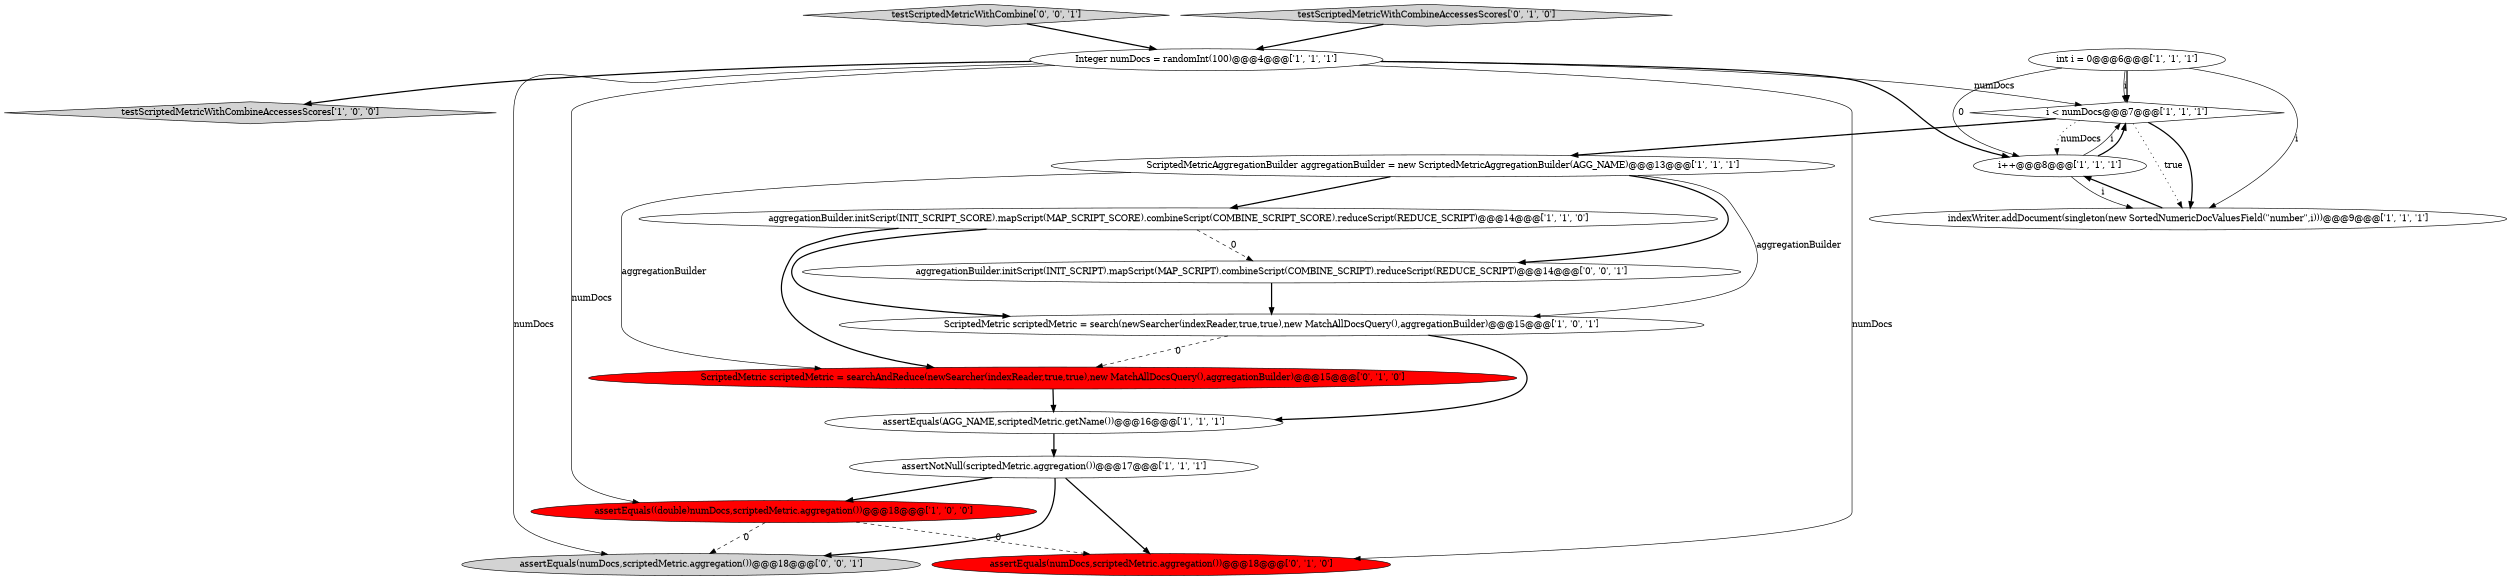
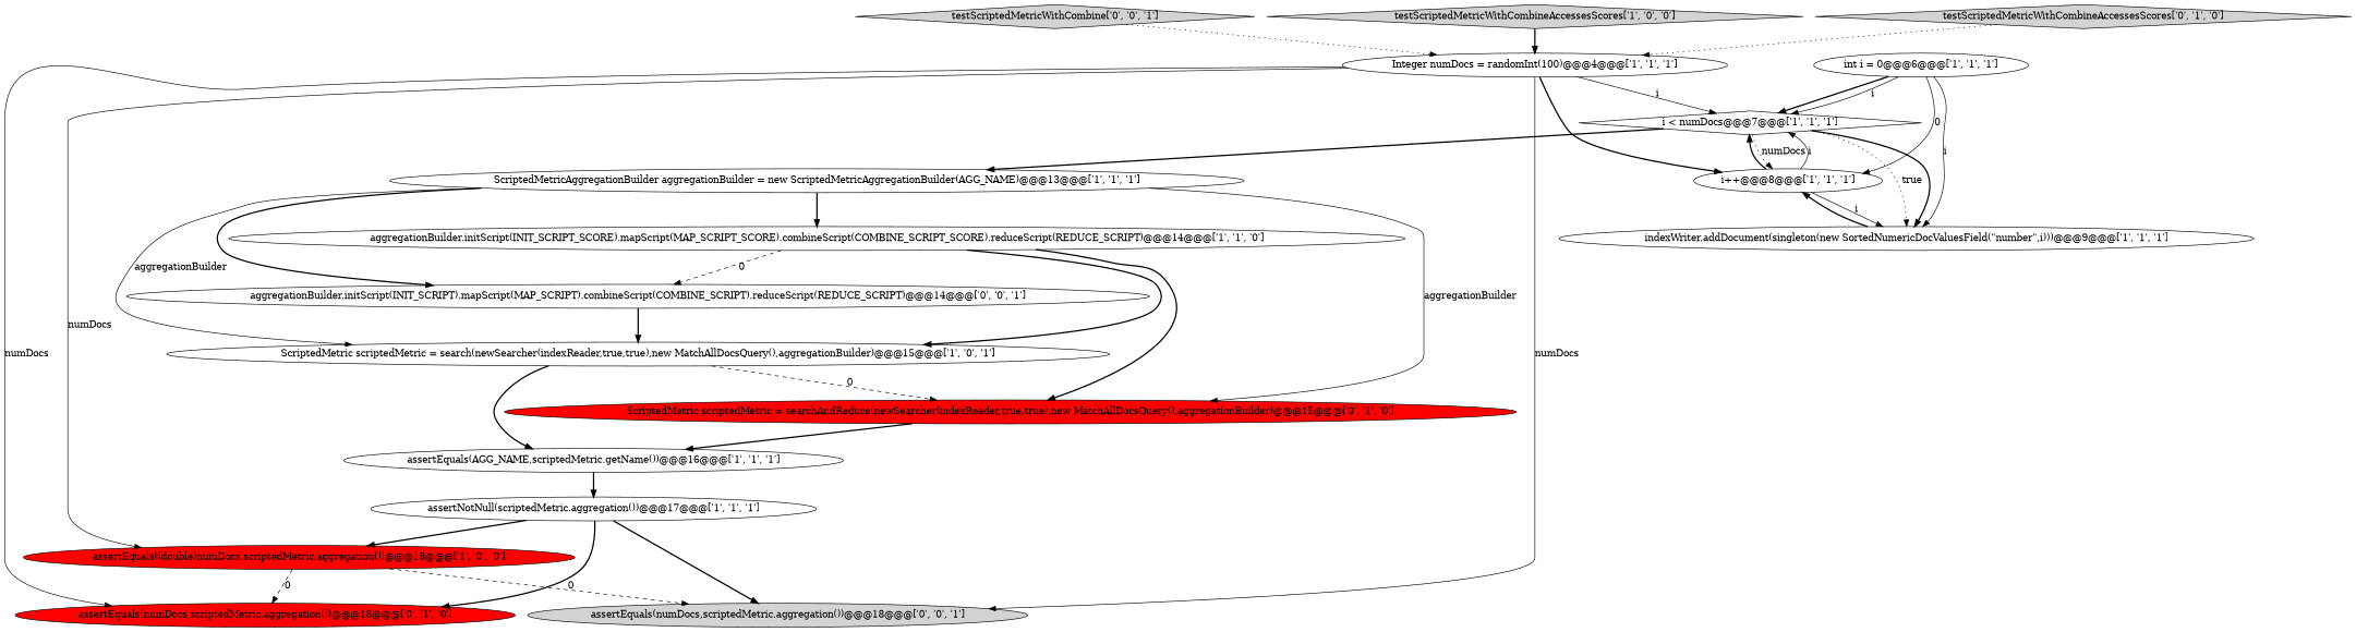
  digraph {
    node [fillcolor=white shape=ellipse style=filled]
    edge [style=bold]
    n1 [fillcolor=lightgray label="assertEquals(numDocs,scriptedMetric.aggregation())@@@18@@@['0', '0', '1']"]
    n2 [label="Integer numDocs = randomInt(100)@@@4@@@['1', '1', '1']"]
    n3 [label="i < numDocs@@@7@@@['1', '1', '1']" shape=diamond]
    n4 [fillcolor=red label="assertEquals((double)numDocs,scriptedMetric.aggregation())@@@18@@@['1', '0', '0']"]
    n5 [fillcolor=red label="assertEquals(numDocs,scriptedMetric.aggregation())@@@18@@@['0', '1', '0']"]
    n6 [label="i++@@@8@@@['1', '1', '1']"]
    n7 [label="ScriptedMetricAggregationBuilder aggregationBuilder = new ScriptedMetricAggregationBuilder(AGG_NAME)@@@13@@@['1', '1', '1']"]
    n8 [label="indexWriter.addDocument(singleton(new SortedNumericDocValuesField(\"number\",i)))@@@9@@@['1', '1', '1']"]
    n9 [label="int i = 0@@@6@@@['1', '1', '1']"]
    n10 [fillcolor=red label="ScriptedMetric scriptedMetric = searchAndReduce(newSearcher(indexReader,true,true),new MatchAllDocsQuery(),aggregationBuilder)@@@15@@@['0', '1', '0']"]
    n11 [label="assertEquals(AGG_NAME,scriptedMetric.getName())@@@16@@@['1', '1', '1']"]
    n12 [label="assertNotNull(scriptedMetric.aggregation())@@@17@@@['1', '1', '1']"]
    n13 [label="aggregationBuilder.initScript(INIT_SCRIPT).mapScript(MAP_SCRIPT).combineScript(COMBINE_SCRIPT).reduceScript(REDUCE_SCRIPT)@@@14@@@['0', '0', '1']"]
    n14 [label="ScriptedMetric scriptedMetric = search(newSearcher(indexReader,true,true),new MatchAllDocsQuery(),aggregationBuilder)@@@15@@@['1', '0', '1']"]
    n15 [label="aggregationBuilder.initScript(INIT_SCRIPT_SCORE).mapScript(MAP_SCRIPT_SCORE).combineScript(COMBINE_SCRIPT_SCORE).reduceScript(REDUCE_SCRIPT)@@@14@@@['1', '1', '0']"]
    n16 [fillcolor=lightgray label="testScriptedMetricWithCombine['0', '0', '1']" shape=diamond]
    n17 [fillcolor=lightgray label="testScriptedMetricWithCombineAccessesScores['1', '0', '0']" shape=diamond]
    n18 [fillcolor=lightgray label="testScriptedMetricWithCombineAccessesScores['0', '1', '0']" shape=diamond]
    n2 -> n1 [label=numDocs style=solid]
-   n2 -> n3 [label=numDocs style=solid]
+   n2 -> n3 [label=i style=solid]
    n2 -> n4 [label=numDocs style=solid]
    n2 -> n5 [label=numDocs style=solid]
    n2 -> n6
    n3 -> n6 [label=numDocs style=dotted]
    n3 -> n7
    n3 -> n8 [label=true style=dotted]
    n3 -> n8
    n4 -> n1 [label=0 style=dashed]
    n4 -> n5 [label=0 style=dashed]
    n6 -> n3 [label=i style=solid]
    n6 -> n3
    n6 -> n8 [label=i style=solid]
    n7 -> n10 [label=aggregationBuilder style=solid]
    n7 -> n13
    n7 -> n14 [label=aggregationBuilder style=solid]
    n7 -> n15
    n8 -> n6
    n9 -> n3
    n9 -> n3 [label=i style=solid]
    n9 -> n6 [label=0 style=solid]
    n9 -> n8 [label=i style=solid]
    n10 -> n11
    n11 -> n12
    n12 -> n1
    n12 -> n4
    n12 -> n5
    n13 -> n14
    n14 -> n10 [label=0 style=dashed]
    n14 -> n11
    n15 -> n10
    n15 -> n13 [label=0 style=dashed]
    n15 -> n14
-   n16 -> n2
-   n2 -> n17
-   n18 -> n2
+   n16 -> n2 [style=dotted]
+   n17 -> n2
+   n18 -> n2 [style=dotted]
  }
